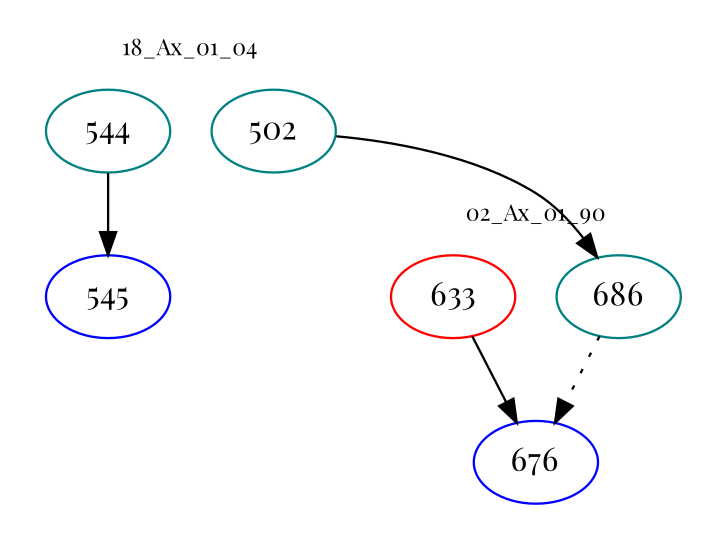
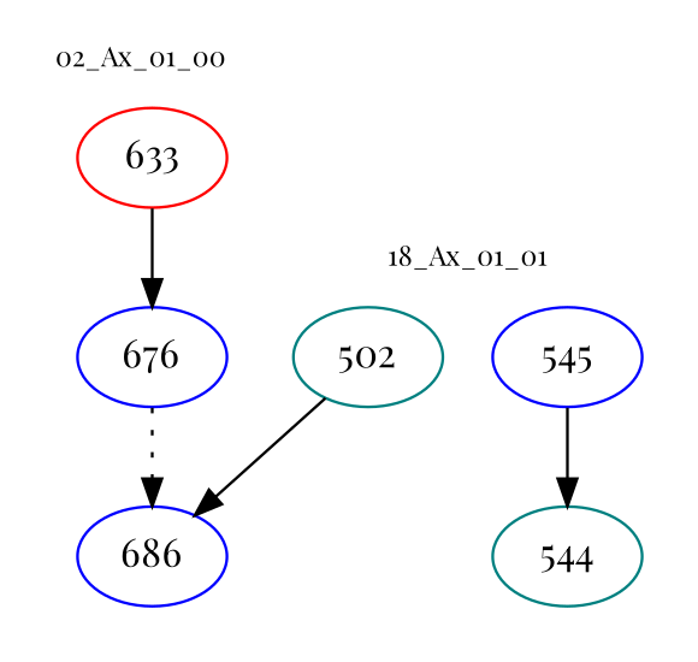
  digraph {
    fontname="Playfair Display"
    node [color=blue fontname="Playfair Display"]
    edge [color=black fontname="Playfair Display" style=solid]
-   n1 [color=teal label=686]
+   n1 [label=686]
    n2 [label=676]
    n3 [color=red label=633]
    n4 [color=teal label=502]
    n5 [color=teal label=544]
    n6 [label=545]
    subgraph cluster_1 {
      color=white
      fontsize=10
-     label="02_Ax_01_90"
+     label="02_Ax_01_00"
      n1
      n2
      n3
    }
    subgraph cluster_2 {
      color=white
      fontsize=10
-     label="18_Ax_01_04"
+     label="18_Ax_01_01"
      n4
      n5
      n6
    }
-   n1 -> n2 [style=dotted]
+   n2 -> n1 [style=dotted]
    n3 -> n2
    n4 -> n1
-   n5 -> n6
+   n6 -> n5
  }
